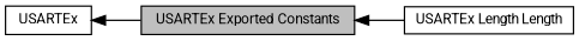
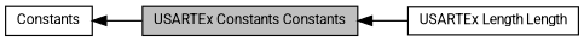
  digraph {
    fontname=Roboto
    rankdir=LR
    node [color=black fillcolor=white fontname=Roboto fontsize=10 shape=record style=filled]
    edge [dir=back fontname=Roboto fontsize=10 labelfontname=Helvetica labelfontsize=10 shape=plaintext style=solid]
-   n1 [height=0.2 label=USARTEx width=0.4]
-   n2 [fillcolor=grey75 fontcolor=black height=0.2 label="USARTEx Exported Constants" width=0.4]
+   n1 [height=0.2 label=Constants width=0.4]
+   n2 [fillcolor=grey75 fontcolor=black height=0.2 label="USARTEx Constants Constants" width=0.4]
    n3 [height=0.2 label="USARTEx Length Length" width=0.4]
    n1 -> n2
    n2 -> n3
  }
